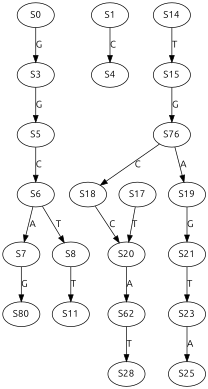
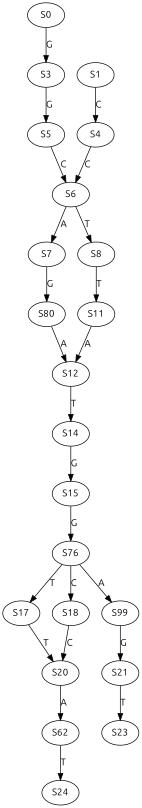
  strict digraph {
    fontname=Ubuntu
    node [fontname=Ubuntu]
    edge [fontname=Ubuntu]
    S0
    S3
    S1
    S4
    S5
    S6
    S7
    S8
    n9 [label=S80]
    S11
+   S12
    S14
    S15
    n14 [label=S76]
    S17
    S18
-   S19
+   S19 [label=S99]
    S20
    S21
    n20 [label=S62]
    S23
-   S24 [label=S28]
-   S25
+   S24
    S0 -> S3 [label=G]
    S3 -> S5 [label=G]
    S1 -> S4 [label=C]
+   S4 -> S6 [label=C]
    S5 -> S6 [label=C]
    S6 -> S7 [label=A]
    S6 -> S8 [label=T]
    S7 -> n9 [label=G]
    S8 -> S11 [label=T]
-   S14 -> S15 [label=T]
+   n9 -> S12 [label=A]
+   S11 -> S12 [label=A]
+   S12 -> S14 [label=T]
+   S14 -> S15 [label=G]
    S15 -> n14 [label=G]
+   n14 -> S17 [label=T]
    n14 -> S18 [label=C]
    n14 -> S19 [label=A]
    S17 -> S20 [label=T]
    S18 -> S20 [label=C]
    S19 -> S21 [label=G]
    S20 -> n20 [label=A]
    S21 -> S23 [label=T]
    n20 -> S24 [label=T]
-   S23 -> S25 [label=A]
  }
